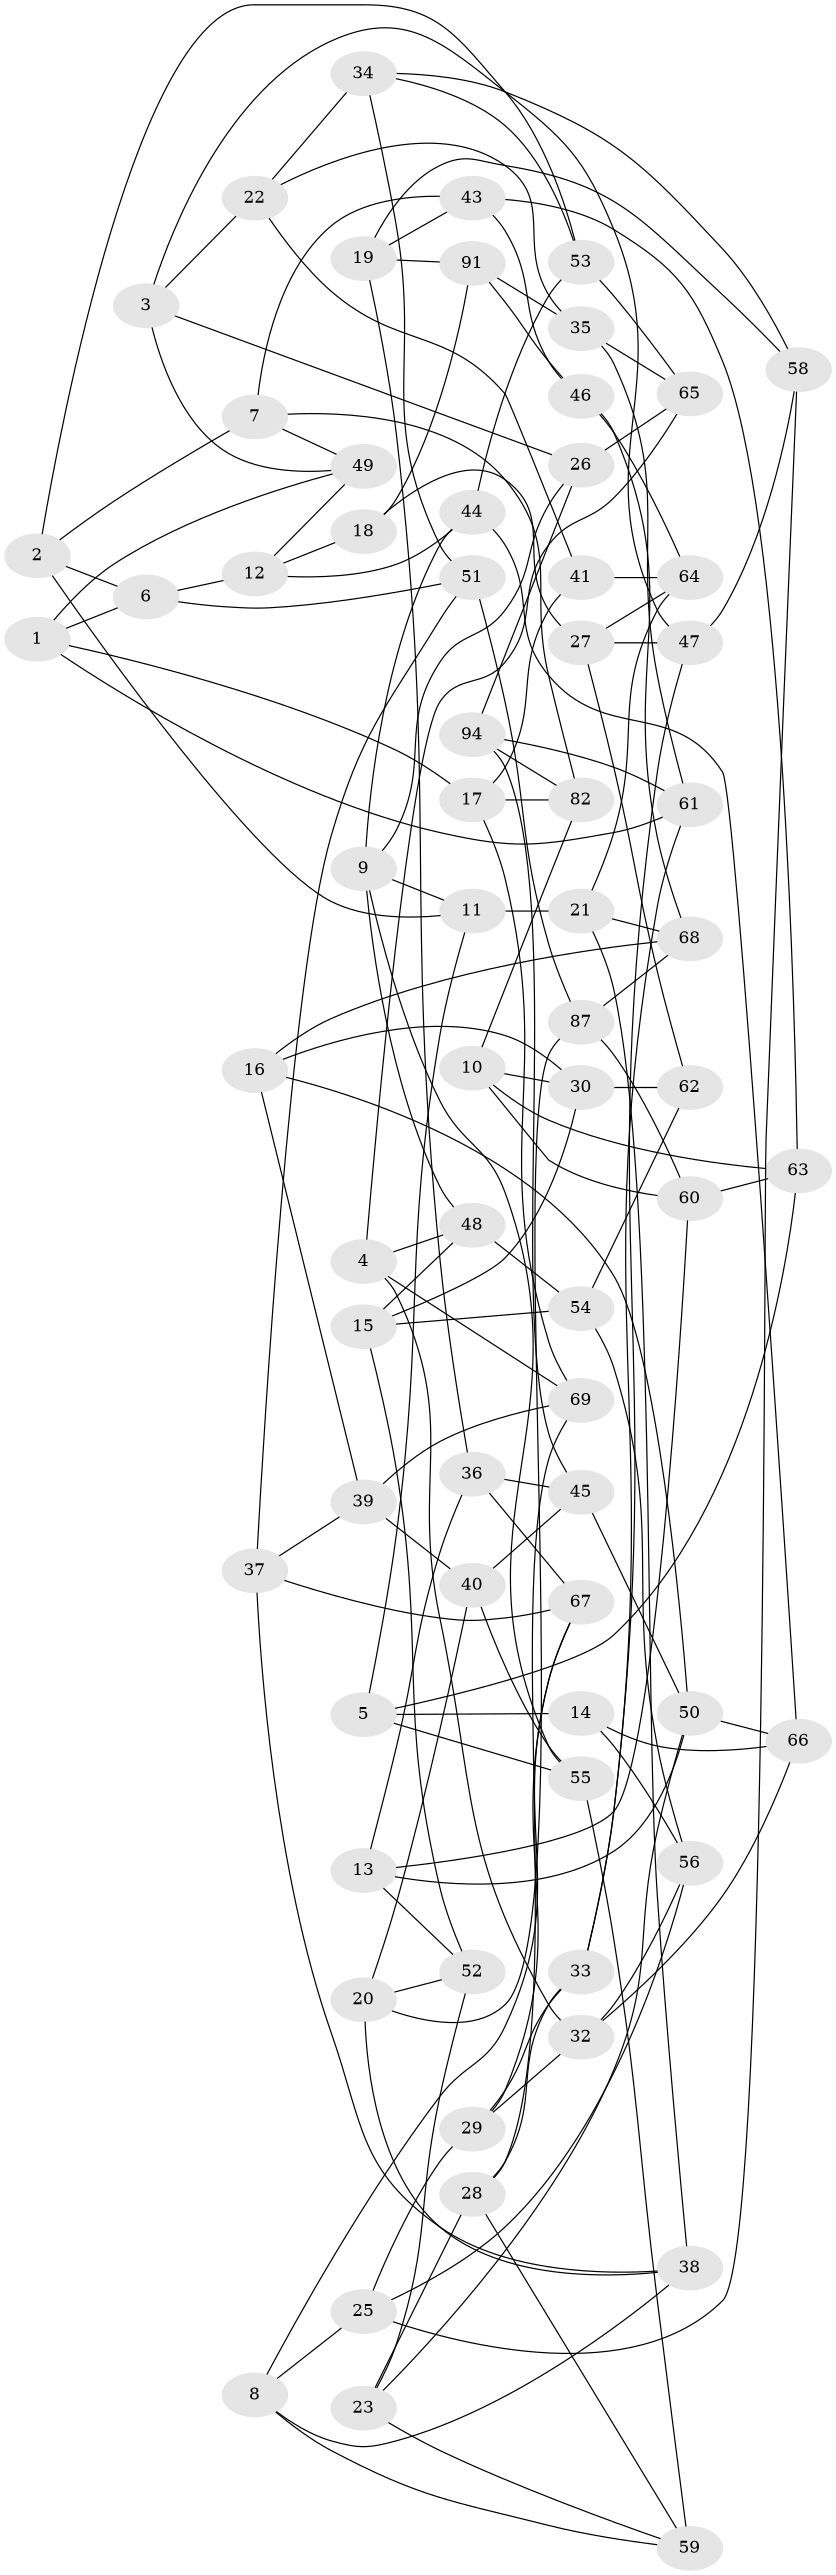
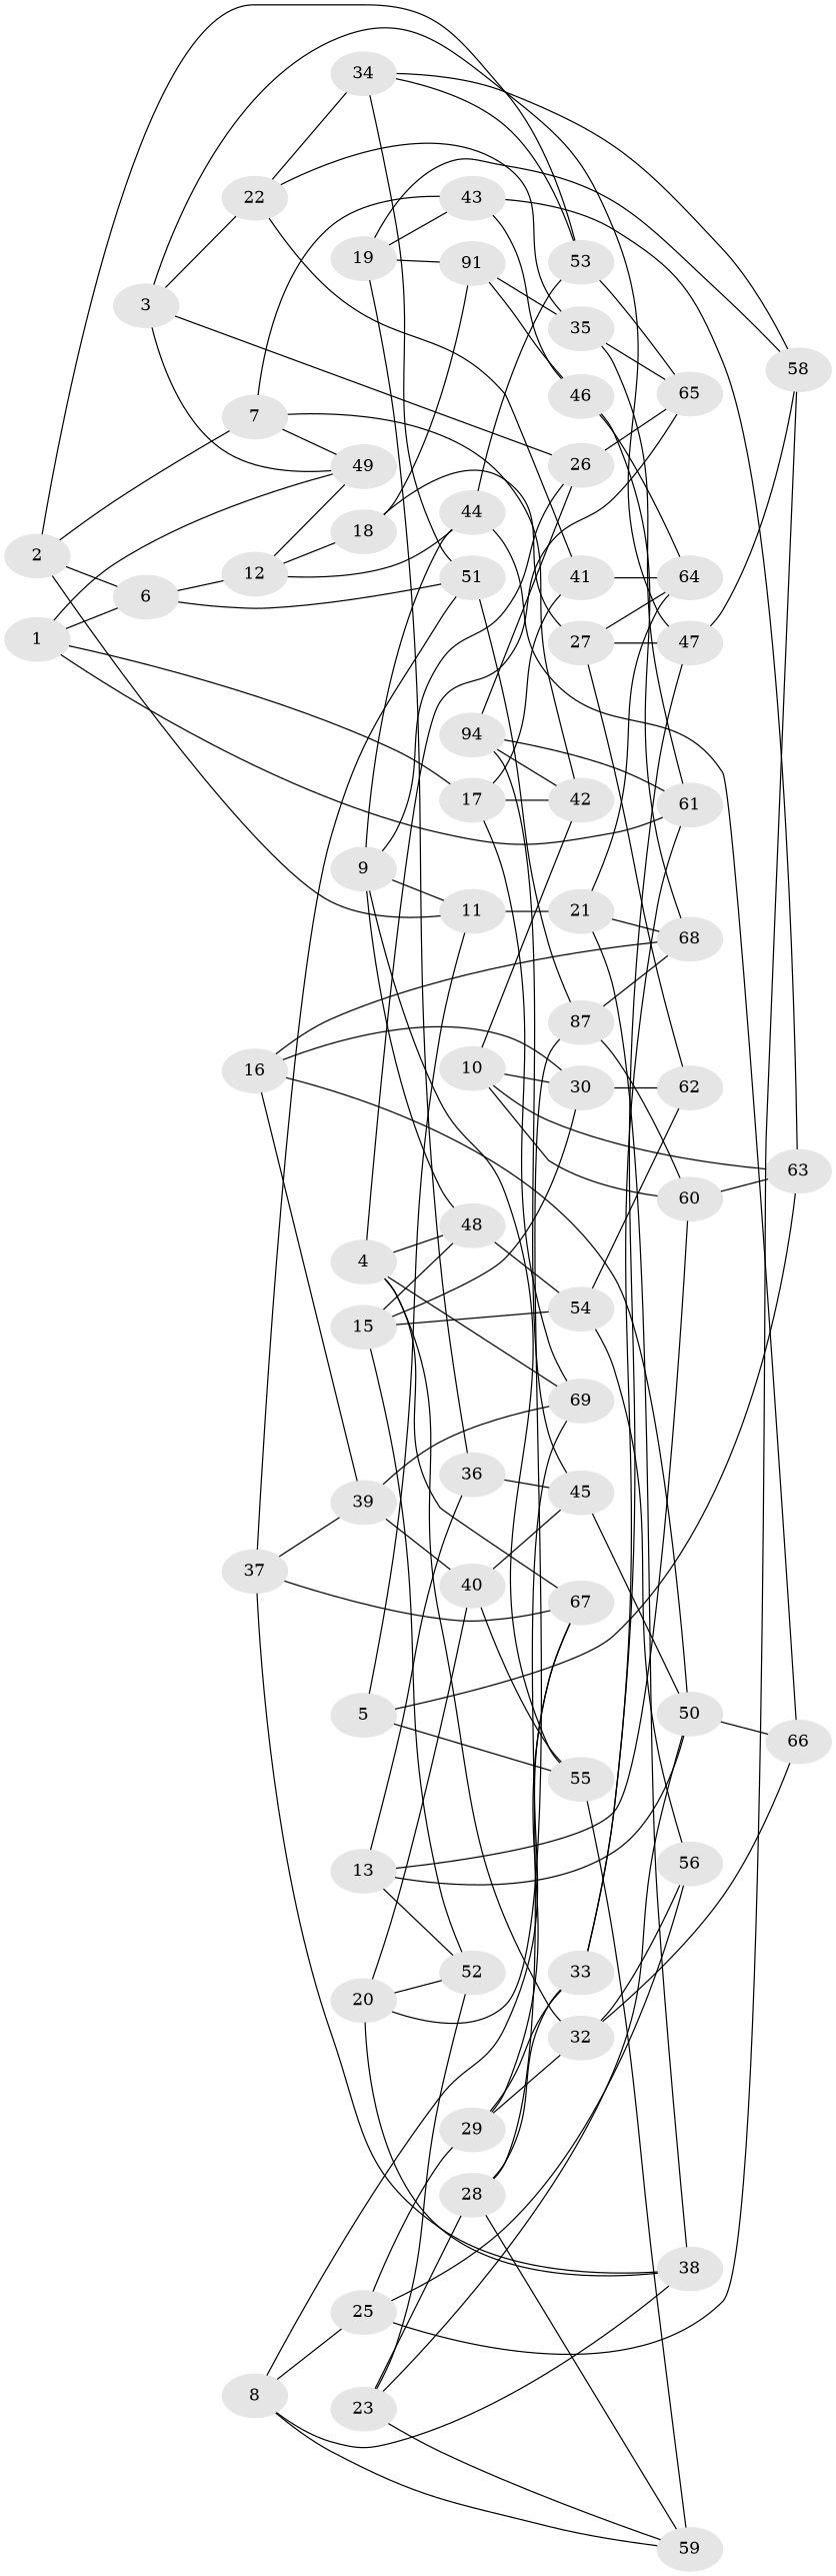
  graph {
    fontname="DejaVu Serif"
    rankdir=LR
    node [color=gray90 fontname="DejaVu Serif" style=filled]
    edge [fontname="DejaVu Serif"]
    1
    6
    17
    49
    61
    12
    51
    69
-   42 [label=82]
+   42
    41
    2
    7
    11
    53
    43
    21
    65
    3
    22
    26
    47
    34
    35
    58
    4
    32
    48
    56
    66
    54
    5
-   14
    55
    63
    59
    44
    18
    n38 [label=87]
    46
    8
    25
    38
    67
    29
    9
    10
    30
    60
    62
    68
    64
    27
    n53 [label=91]
    13
    36
    52
    50
    45
    15
    16
    39
    40
    19
    20
    23
    28
    33
    n68 [label=94]
    37
    1 -- 6
    1 -- 17
    1 -- 49
    1 -- 61
    6 -- 12
    6 -- 51
    17 -- 69
    17 -- 42
    17 -- 41
    12 -- 49
    12 -- 44
    12 -- 18
    51 -- n38
    41 -- 64
    2 -- 6
    2 -- 7
    2 -- 11
    2 -- 53
    7 -- 49
    7 -- 42
    7 -- 43
    11 -- 21
    53 -- 65
    43 -- 63
    43 -- 46
    21 -- 38
    21 -- 68
    21 -- 64
    3 -- 49
    3 -- 22
    3 -- 26
    3 -- 47
    22 -- 41
    22 -- 34
    22 -- 35
    26 -- 65
    47 -- 58
    34 -- 51
    34 -- 53
    34 -- 58
    35 -- 61
    35 -- 65
    4 -- 69
    4 -- 65
    4 -- 32
    4 -- 48
    32 -- 56
    32 -- 66
    48 -- 54
    54 -- 56
    54 -- 62
    5 -- 11
-   5 -- 14
    5 -- 55
    5 -- 63
-   14 -- 56
-   14 -- 66
    55 -- 59
    44 -- 53
    44 -- 66
    18 -- 27
    18 -- n53
    n38 -- 60
    n38 -- 68
    46 -- 68
    46 -- 64
    8 -- 59
    8 -- 25
    8 -- 38
    8 -- 67
    25 -- 58
    25 -- 56
    25 -- 29
    29 -- 32
    29 -- 67
    29 -- 33
    9 -- 11
    9 -- 26
    9 -- 48
    9 -- 55
    9 -- 44
    10 -- 42
    10 -- 63
    10 -- 30
    10 -- 60
    30 -- 62
    60 -- 63
    27 -- 47
    27 -- 62
    27 -- 64
    n53 -- 35
    n53 -- 46
    13 -- 60
    13 -- 36
    13 -- 52
    13 -- 50
-   36 -- 67
+   4 -- 67
    36 -- 45
    50 -- 66
    45 -- 50
    15 -- 48
    15 -- 54
    15 -- 30
    15 -- 52
    16 -- 30
    16 -- 68
    16 -- 50
    16 -- 39
    39 -- 69
    39 -- 40
    40 -- 55
    40 -- 45
    19 -- 43
    19 -- 58
    19 -- n53
    19 -- 36
    20 -- n38
    20 -- 38
    20 -- 52
    20 -- 40
    23 -- 59
    23 -- 52
    23 -- 50
    23 -- 28
    28 -- 69
    28 -- 59
    28 -- 33
    33 -- 61
    33 -- 47
    n68 -- 61
    n68 -- 42
    n68 -- 26
    n68 -- 45
    37 -- 51
    37 -- 38
    37 -- 67
    37 -- 39
  }
